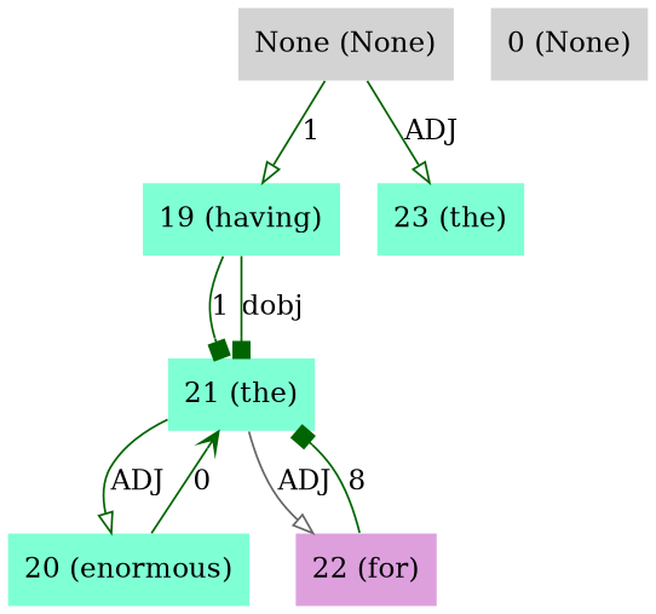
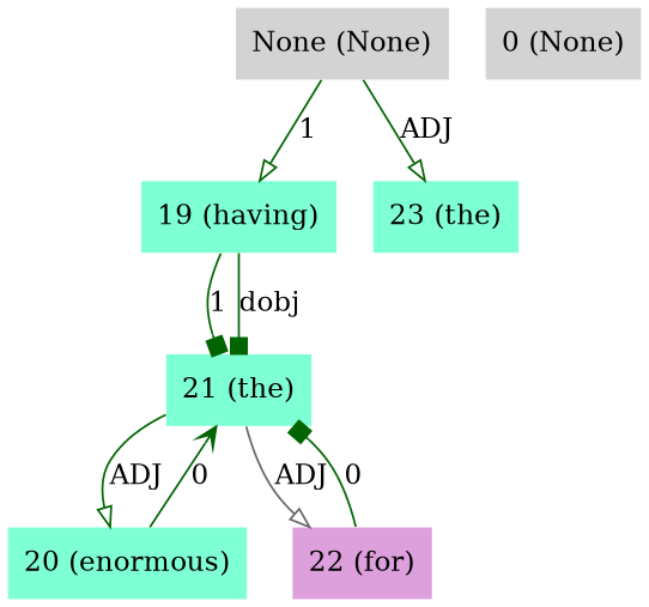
  digraph {
    node [color=darkorange fillcolor=aquamarine shape=plaintext style=filled]
    edge [arrowhead=onormal color=darkgreen dir=forward]
    n1 [fillcolor=lightgrey label="None (None)"]
    n2 [color=black label="19 (having)"]
    n3 [label="23 (the)"]
    n4 [color=purple label="21 (the)"]
    n5 [color=purple label="20 (enormous)"]
    n6 [color=darkgreen fillcolor=plum label="22 (for)"]
    n7 [color=darkgreen fillcolor=lightgrey label="0 (None)"]
    n1 -> n2 [label=1]
    n1 -> n3 [label=ADJ]
    n2 -> n4 [arrowhead=box label=1]
    n2 -> n4 [arrowhead=box label=dobj]
    n4 -> n5 [label=ADJ]
    n4 -> n6 [color=gray40 label=ADJ]
    n5 -> n4 [arrowhead=vee label=0]
-   n6 -> n4 [arrowhead=box label=8]
+   n6 -> n4 [arrowhead=box label=0]
  }
